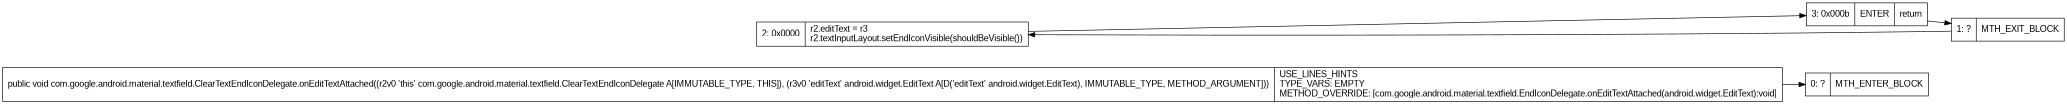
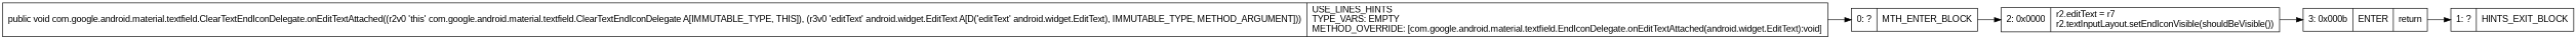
  digraph {
    fontname="Liberation Sans"
    rankdir=LR
    node [fontname="Liberation Sans" shape=record]
    edge [fontname="Liberation Sans"]
    n1 [label="{0\:\ ?|MTH_ENTER_BLOCK\l}"]
-   n2 [label="{2\:\ 0x0000|r2.editText = r3\lr2.textInputLayout.setEndIconVisible(shouldBeVisible())\l}"]
+   n2 [label="{2\:\ 0x0000|r2.editText = r7\lr2.textInputLayout.setEndIconVisible(shouldBeVisible())\l}"]
    n3 [label="{3\:\ 0x000b|ENTER\l|return\l}"]
-   n4 [label="{1\:\ ?|MTH_EXIT_BLOCK\l}"]
+   n4 [label="{1\:\ ?|HINTS_EXIT_BLOCK\l}"]
    n5 [label="{public void com.google.android.material.textfield.ClearTextEndIconDelegate.onEditTextAttached((r2v0 'this' com.google.android.material.textfield.ClearTextEndIconDelegate A[IMMUTABLE_TYPE, THIS]), (r3v0 'editText' android.widget.EditText A[D('editText' android.widget.EditText), IMMUTABLE_TYPE, METHOD_ARGUMENT]))  | USE_LINES_HINTS\lTYPE_VARS: EMPTY\lMETHOD_OVERRIDE: [com.google.android.material.textfield.EndIconDelegate.onEditTextAttached(android.widget.EditText):void]\l}"]
-   n4 -> n2
+   n1 -> n2
    n2 -> n3
    n3 -> n4
    n5 -> n1
  }
